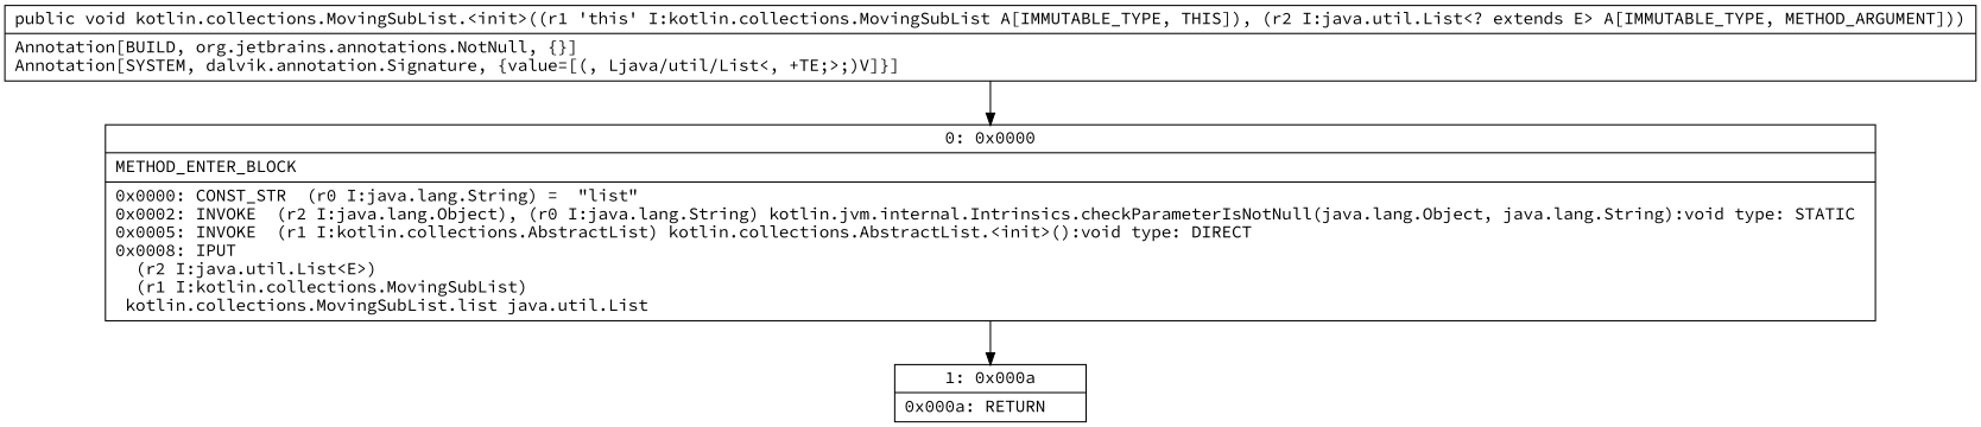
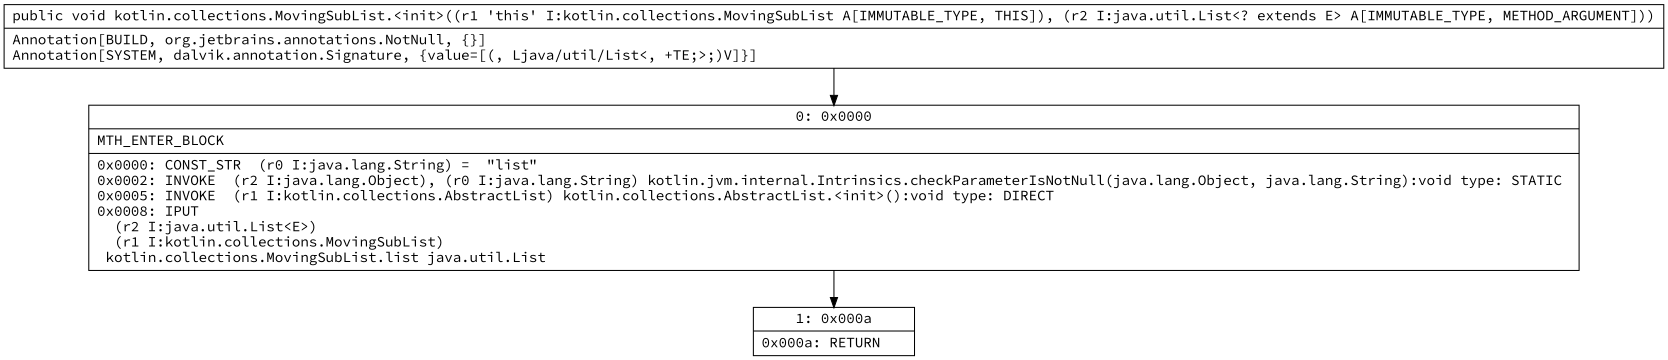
  digraph {
    fontname="Source Code Pro"
    node [shape=record fontname="Source Code Pro"]
    edge [fontname="Source Code Pro"]
-   n1 [label="{0\:\ 0x0000|METHOD_ENTER_BLOCK\l|0x0000: CONST_STR  (r0 I:java.lang.String) =  \"list\" \l0x0002: INVOKE  (r2 I:java.lang.Object), (r0 I:java.lang.String) kotlin.jvm.internal.Intrinsics.checkParameterIsNotNull(java.lang.Object, java.lang.String):void type: STATIC \l0x0005: INVOKE  (r1 I:kotlin.collections.AbstractList) kotlin.collections.AbstractList.\<init\>():void type: DIRECT \l0x0008: IPUT  \l  (r2 I:java.util.List\<E\>)\l  (r1 I:kotlin.collections.MovingSubList)\l kotlin.collections.MovingSubList.list java.util.List \l}"]
+   n1 [label="{0\:\ 0x0000|MTH_ENTER_BLOCK\l|0x0000: CONST_STR  (r0 I:java.lang.String) =  \"list\" \l0x0002: INVOKE  (r2 I:java.lang.Object), (r0 I:java.lang.String) kotlin.jvm.internal.Intrinsics.checkParameterIsNotNull(java.lang.Object, java.lang.String):void type: STATIC \l0x0005: INVOKE  (r1 I:kotlin.collections.AbstractList) kotlin.collections.AbstractList.\<init\>():void type: DIRECT \l0x0008: IPUT  \l  (r2 I:java.util.List\<E\>)\l  (r1 I:kotlin.collections.MovingSubList)\l kotlin.collections.MovingSubList.list java.util.List \l}"]
    n2 [label="{1\:\ 0x000a|0x000a: RETURN   \l}"]
    n3 [label="{public void kotlin.collections.MovingSubList.\<init\>((r1 'this' I:kotlin.collections.MovingSubList A[IMMUTABLE_TYPE, THIS]), (r2 I:java.util.List\<? extends E\> A[IMMUTABLE_TYPE, METHOD_ARGUMENT]))  | Annotation[BUILD, org.jetbrains.annotations.NotNull, \{\}]\lAnnotation[SYSTEM, dalvik.annotation.Signature, \{value=[(, Ljava\/util\/List\<, +TE;\>;)V]\}]\l}"]
    n1 -> n2
    n3 -> n1
  }
